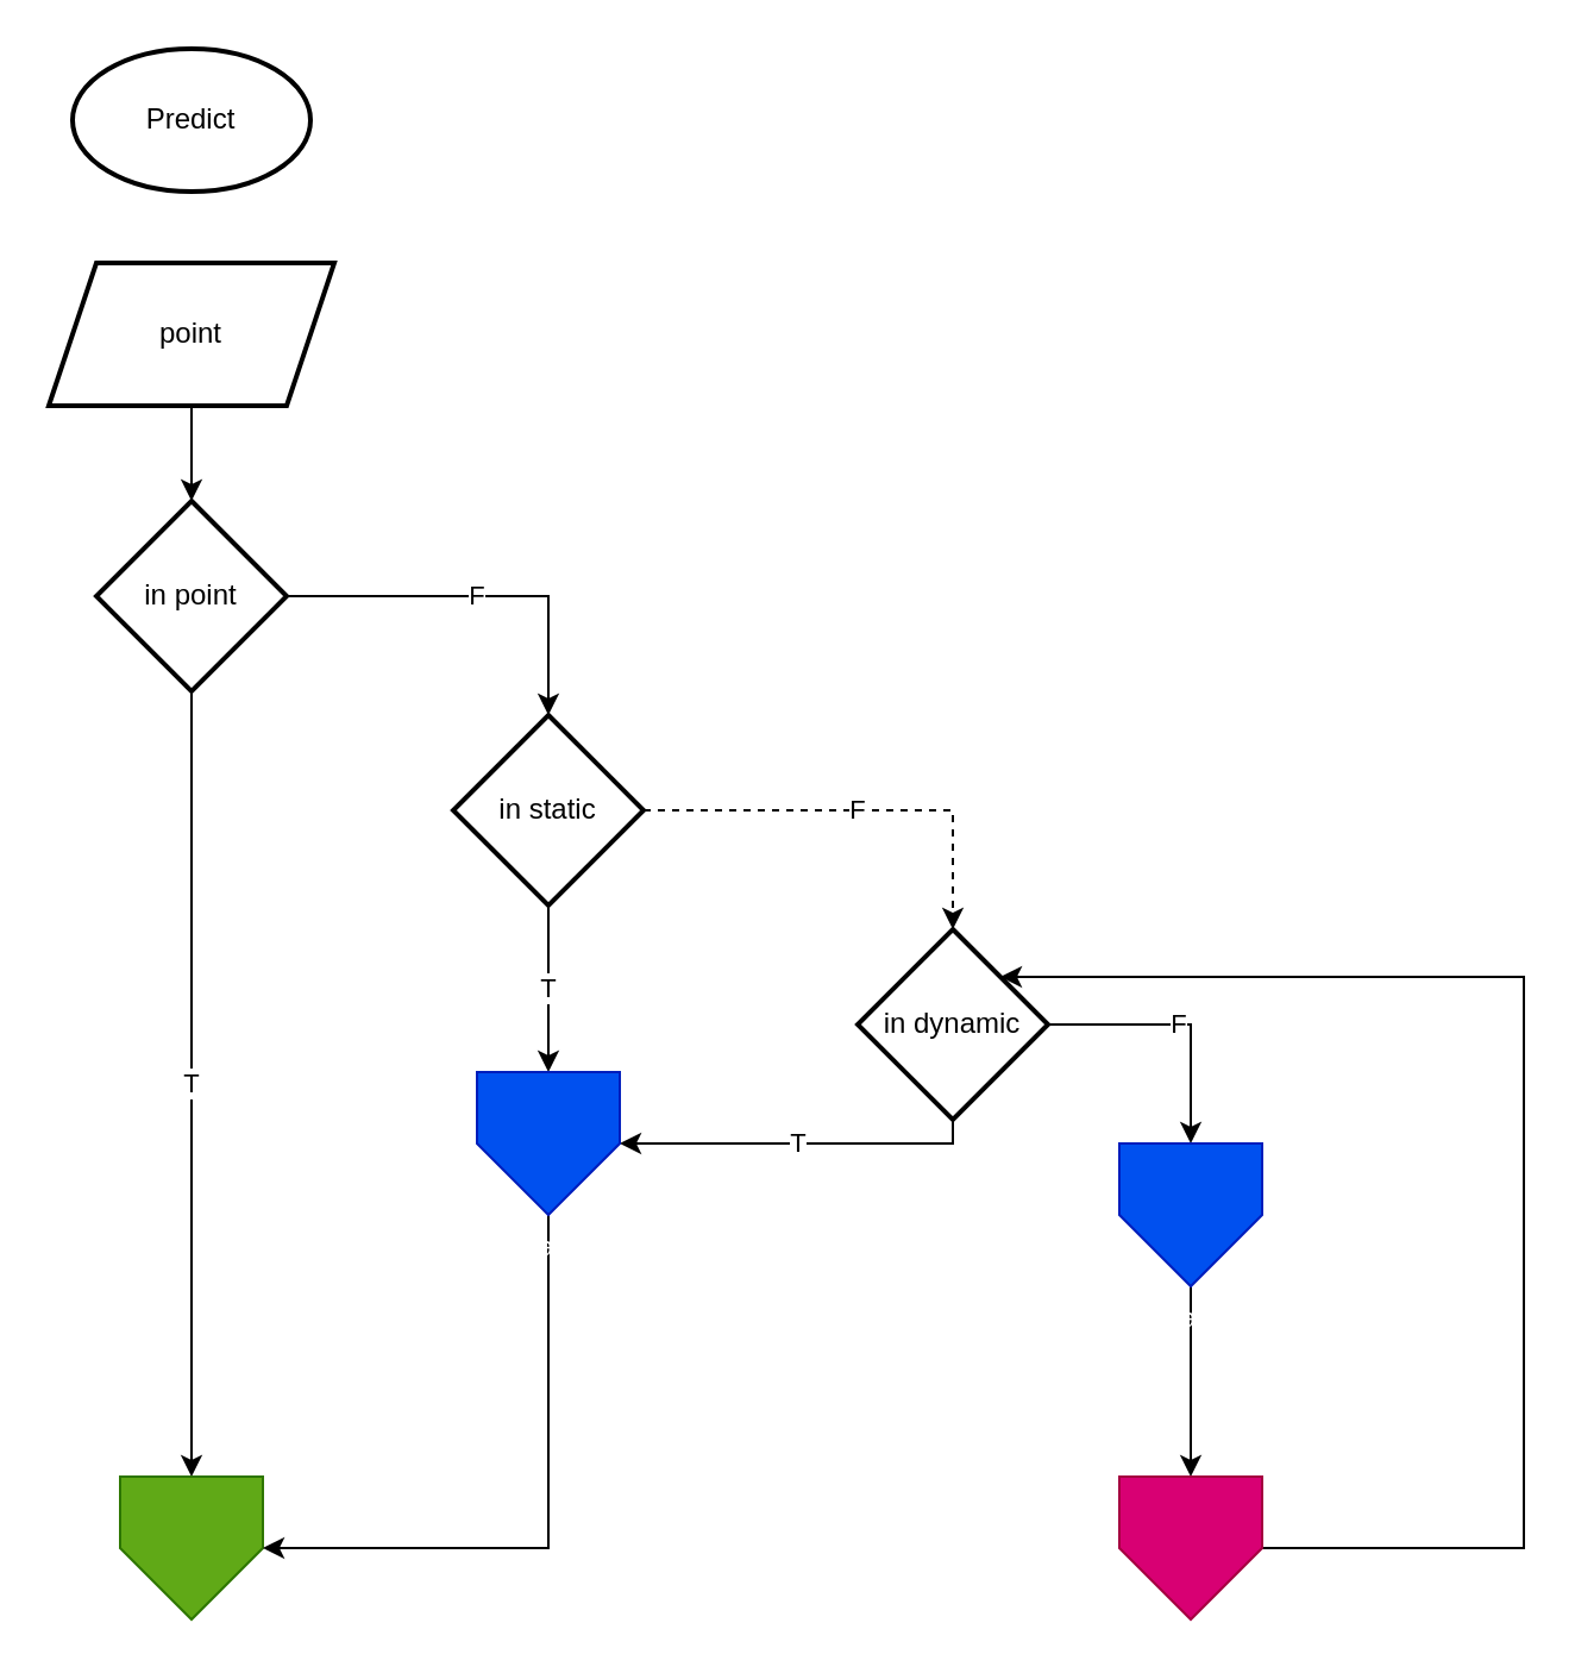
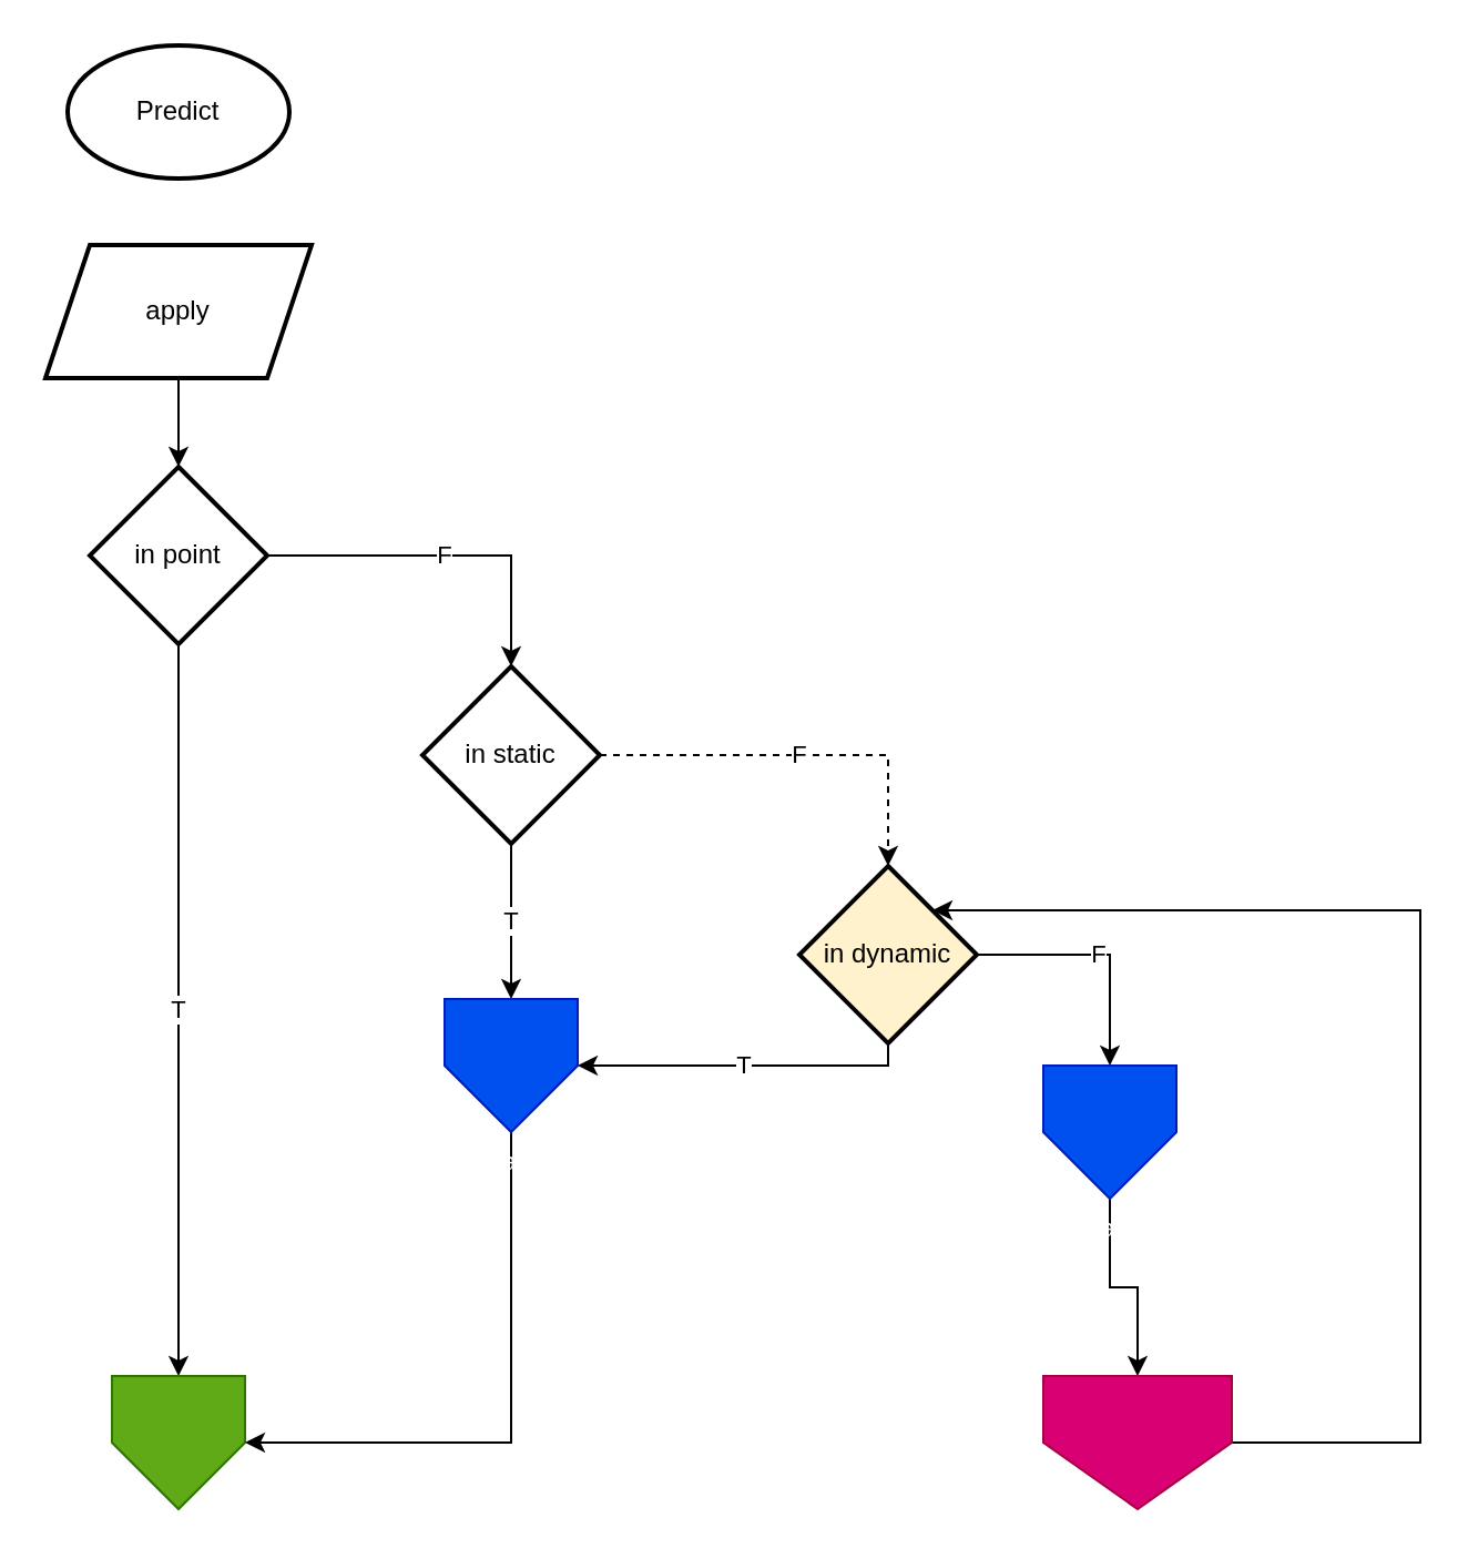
  <mxCell id="0" />
  <mxCell id="1" parent="0" />
  <mxCell id="2" value="Predict" style="strokeWidth=2;html=1;shape=mxgraph.flowchart.start_1;whiteSpace=wrap;" parent="1" vertex="1"><mxGeometry x="30" y="20" width="100" height="60" as="geometry" /></mxCell>
  <mxCell id="3" value="" style="edgeStyle=orthogonalEdgeStyle;rounded=0;orthogonalLoop=1;jettySize=auto;html=1;" parent="1" source="4" target="7" edge="1"><mxGeometry relative="1" as="geometry" /></mxCell>
- <mxCell id="4" value="point" style="shape=parallelogram;perimeter=parallelogramPerimeter;whiteSpace=wrap;html=1;fixedSize=1;strokeWidth=2;" parent="1" vertex="1"><mxGeometry x="20" y="110" width="120" height="60" as="geometry" /></mxCell>
+ <mxCell id="4" value="apply" style="shape=parallelogram;perimeter=parallelogramPerimeter;whiteSpace=wrap;html=1;fixedSize=1;strokeWidth=2;" parent="1" vertex="1"><mxGeometry x="20" y="110" width="120" height="60" as="geometry" /></mxCell>
  <mxCell id="5" value="F" style="edgeStyle=orthogonalEdgeStyle;rounded=0;orthogonalLoop=1;jettySize=auto;html=1;" parent="1" source="7" target="10" edge="1"><mxGeometry relative="1" as="geometry" /></mxCell>
  <mxCell id="6" value="T" style="edgeStyle=orthogonalEdgeStyle;rounded=0;orthogonalLoop=1;jettySize=auto;html=1;" parent="1" source="7" target="14" edge="1"><mxGeometry relative="1" as="geometry" /></mxCell>
  <mxCell id="7" value="in point" style="rhombus;whiteSpace=wrap;html=1;strokeWidth=2;" parent="1" vertex="1"><mxGeometry x="40" y="210" width="80" height="80" as="geometry" /></mxCell>
  <mxCell id="8" value="F" style="edgeStyle=orthogonalEdgeStyle;rounded=0;orthogonalLoop=1;jettySize=auto;html=1;dashed=1;" parent="1" source="10" target="13" edge="1"><mxGeometry relative="1" as="geometry" /></mxCell>
  <mxCell id="9" value="T" style="edgeStyle=orthogonalEdgeStyle;rounded=0;orthogonalLoop=1;jettySize=auto;html=1;" parent="1" source="10" target="16" edge="1"><mxGeometry relative="1" as="geometry" /></mxCell>
  <mxCell id="10" value="in static" style="rhombus;whiteSpace=wrap;html=1;strokeWidth=2;" parent="1" vertex="1"><mxGeometry x="190" y="300" width="80" height="80" as="geometry" /></mxCell>
  <mxCell id="11" value="T" style="edgeStyle=orthogonalEdgeStyle;rounded=0;orthogonalLoop=1;jettySize=auto;html=1;" parent="1" source="13" target="16" edge="1"><mxGeometry relative="1" as="geometry"><Array as="points"><mxPoint x="400" y="480" /></Array></mxGeometry></mxCell>
  <mxCell id="12" value="F" style="edgeStyle=orthogonalEdgeStyle;rounded=0;orthogonalLoop=1;jettySize=auto;html=1;entryX=0.5;entryY=0;entryDx=0;entryDy=0;" parent="1" source="13" target="18" edge="1"><mxGeometry relative="1" as="geometry" /></mxCell>
- <mxCell id="13" value="in dynamic" style="rhombus;whiteSpace=wrap;html=1;strokeWidth=2;" parent="1" vertex="1"><mxGeometry x="360" y="390" width="80" height="80" as="geometry" /></mxCell>
+ <mxCell id="13" value="in dynamic" style="rhombus;whiteSpace=wrap;html=1;strokeWidth=2;fillColor=#fff2cc;" parent="1" vertex="1"><mxGeometry x="360" y="390" width="80" height="80" as="geometry" /></mxCell>
  <mxCell id="14" value="apply Polinomial" style="verticalLabelPosition=bottom;verticalAlign=top;html=1;shape=offPageConnector;rounded=0;size=0.5;fillColor=#60a917;fontColor=#ffffff;strokeColor=#2D7600;" parent="1" vertex="1"><mxGeometry x="50" y="620" width="60" height="60" as="geometry" /></mxCell>
  <mxCell id="15" style="edgeStyle=orthogonalEdgeStyle;rounded=0;orthogonalLoop=1;jettySize=auto;html=1;entryX=1;entryY=0.5;entryDx=0;entryDy=0;" parent="1" source="16" target="14" edge="1"><mxGeometry relative="1" as="geometry"><Array as="points"><mxPoint x="230" y="650" /></Array></mxGeometry></mxCell>
  <mxCell id="16" value="train" style="verticalLabelPosition=bottom;verticalAlign=top;html=1;shape=offPageConnector;rounded=0;size=0.5;fillColor=#0050ef;fontColor=#ffffff;strokeColor=#001DBC;" parent="1" vertex="1"><mxGeometry x="200" y="450" width="60" height="60" as="geometry" /></mxCell>
  <mxCell id="17" value="" style="edgeStyle=orthogonalEdgeStyle;rounded=0;orthogonalLoop=1;jettySize=auto;html=1;" parent="1" source="18" target="20" edge="1"><mxGeometry relative="1" as="geometry" /></mxCell>
  <mxCell id="18" value="train" style="verticalLabelPosition=bottom;verticalAlign=top;html=1;shape=offPageConnector;rounded=0;size=0.5;fillColor=#0050ef;fontColor=#ffffff;strokeColor=#001DBC;" parent="1" vertex="1"><mxGeometry x="470" y="480" width="60" height="60" as="geometry" /></mxCell>
  <mxCell id="19" style="edgeStyle=orthogonalEdgeStyle;rounded=0;orthogonalLoop=1;jettySize=auto;html=1;" parent="1" source="20" target="13" edge="1"><mxGeometry relative="1" as="geometry"><Array as="points"><mxPoint x="640" y="650" /><mxPoint x="640" y="410" /></Array></mxGeometry></mxCell>
- <mxCell id="20" value="Update dynamic" style="verticalLabelPosition=bottom;verticalAlign=top;html=1;shape=offPageConnector;rounded=0;size=0.5;fillColor=#d80073;fontColor=#ffffff;strokeColor=#A50040;" parent="1" vertex="1"><mxGeometry x="470" y="620" width="60" height="60" as="geometry" /></mxCell>
+ <mxCell id="20" value="Update dynamic" style="verticalLabelPosition=bottom;verticalAlign=top;html=1;shape=offPageConnector;rounded=0;size=0.5;fillColor=#d80073;fontColor=#ffffff;strokeColor=#A50040;" parent="1" vertex="1"><mxGeometry x="470" y="620" width="85" height="60" as="geometry" /></mxCell>
